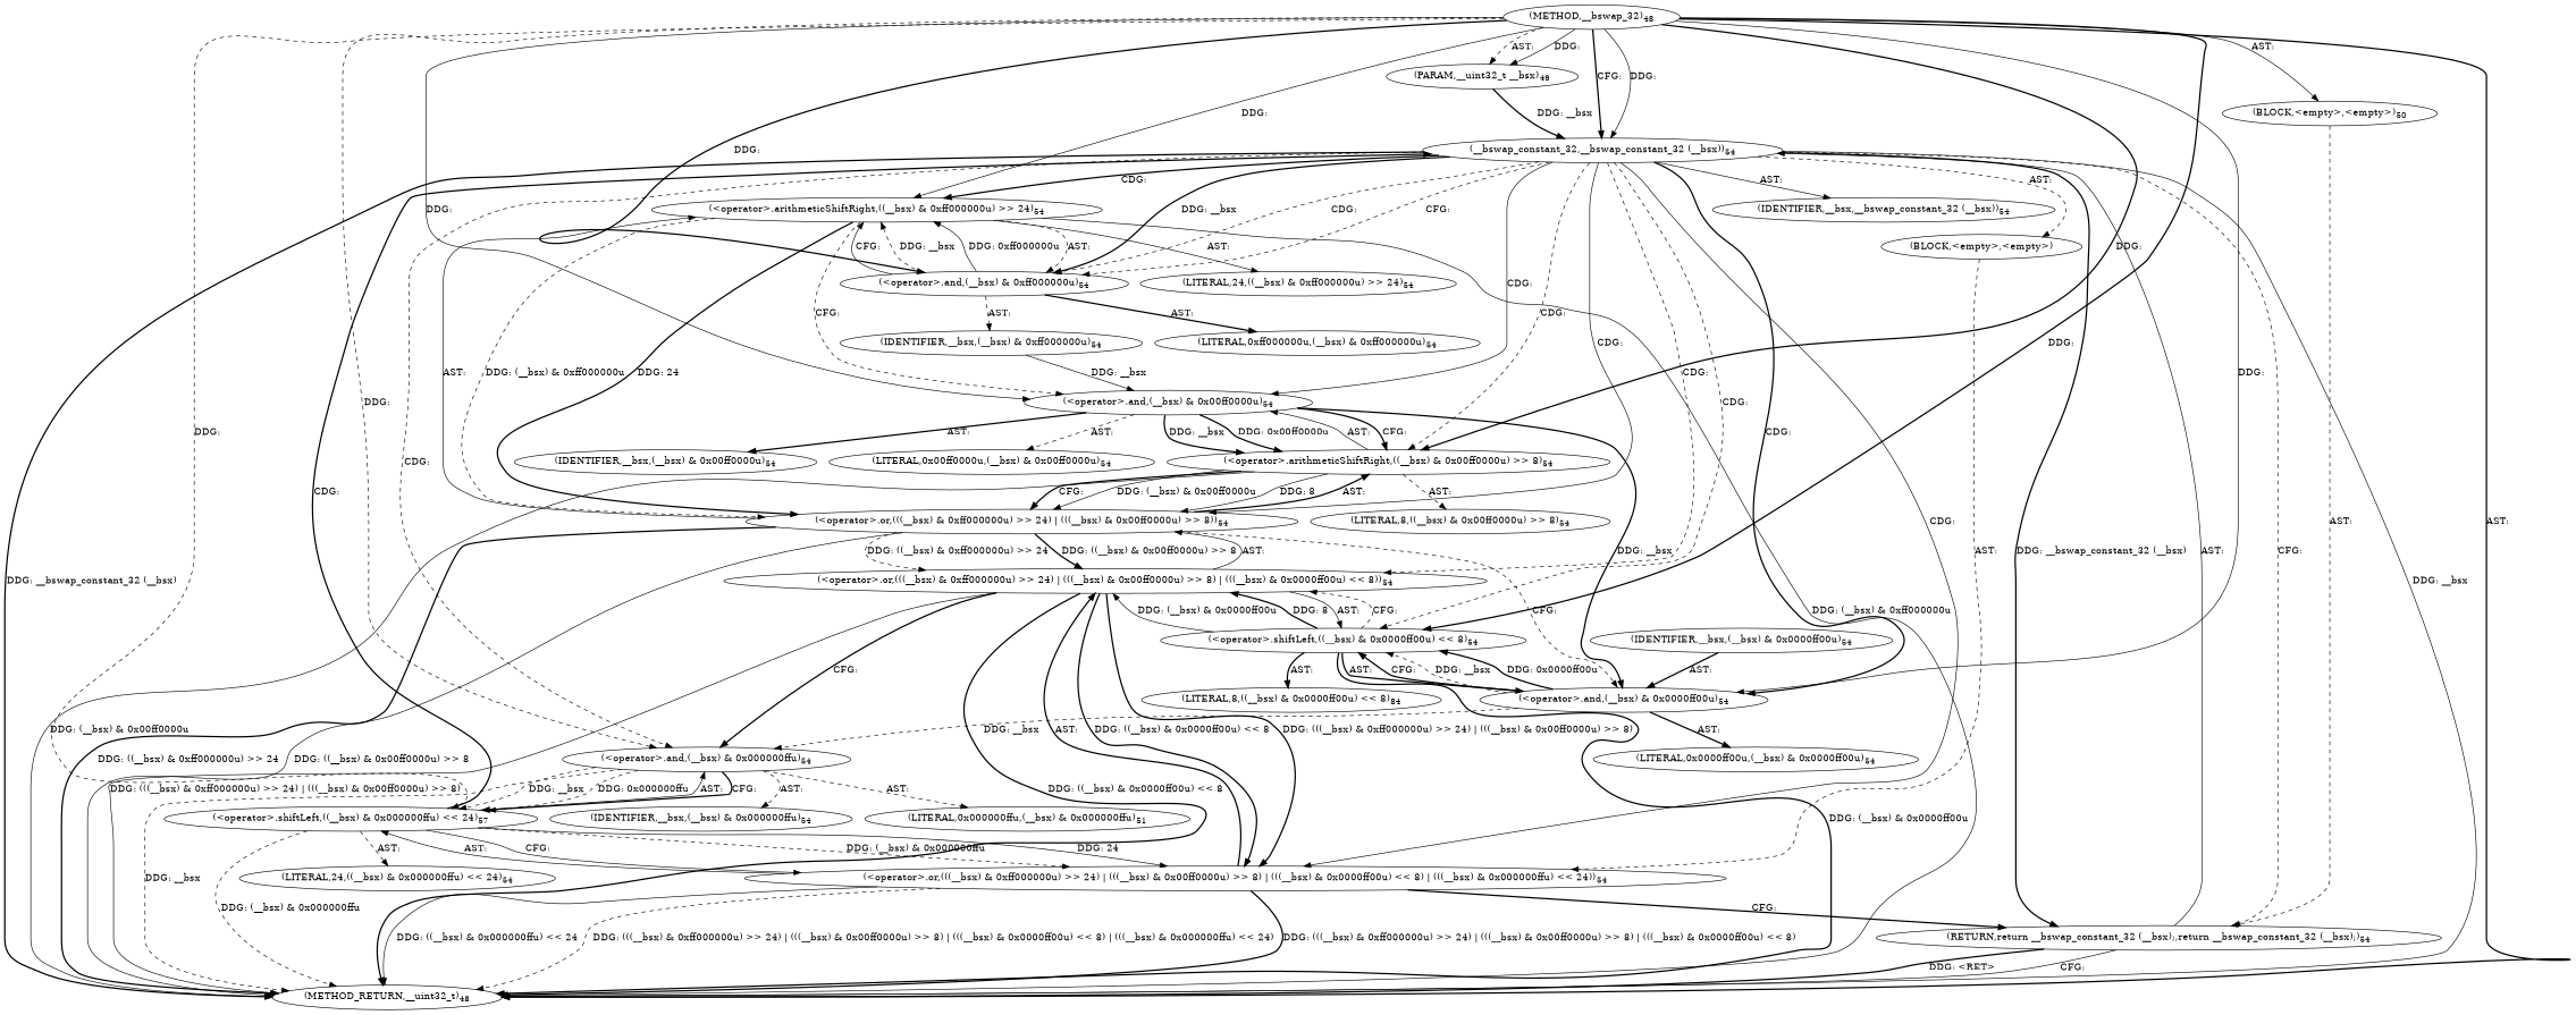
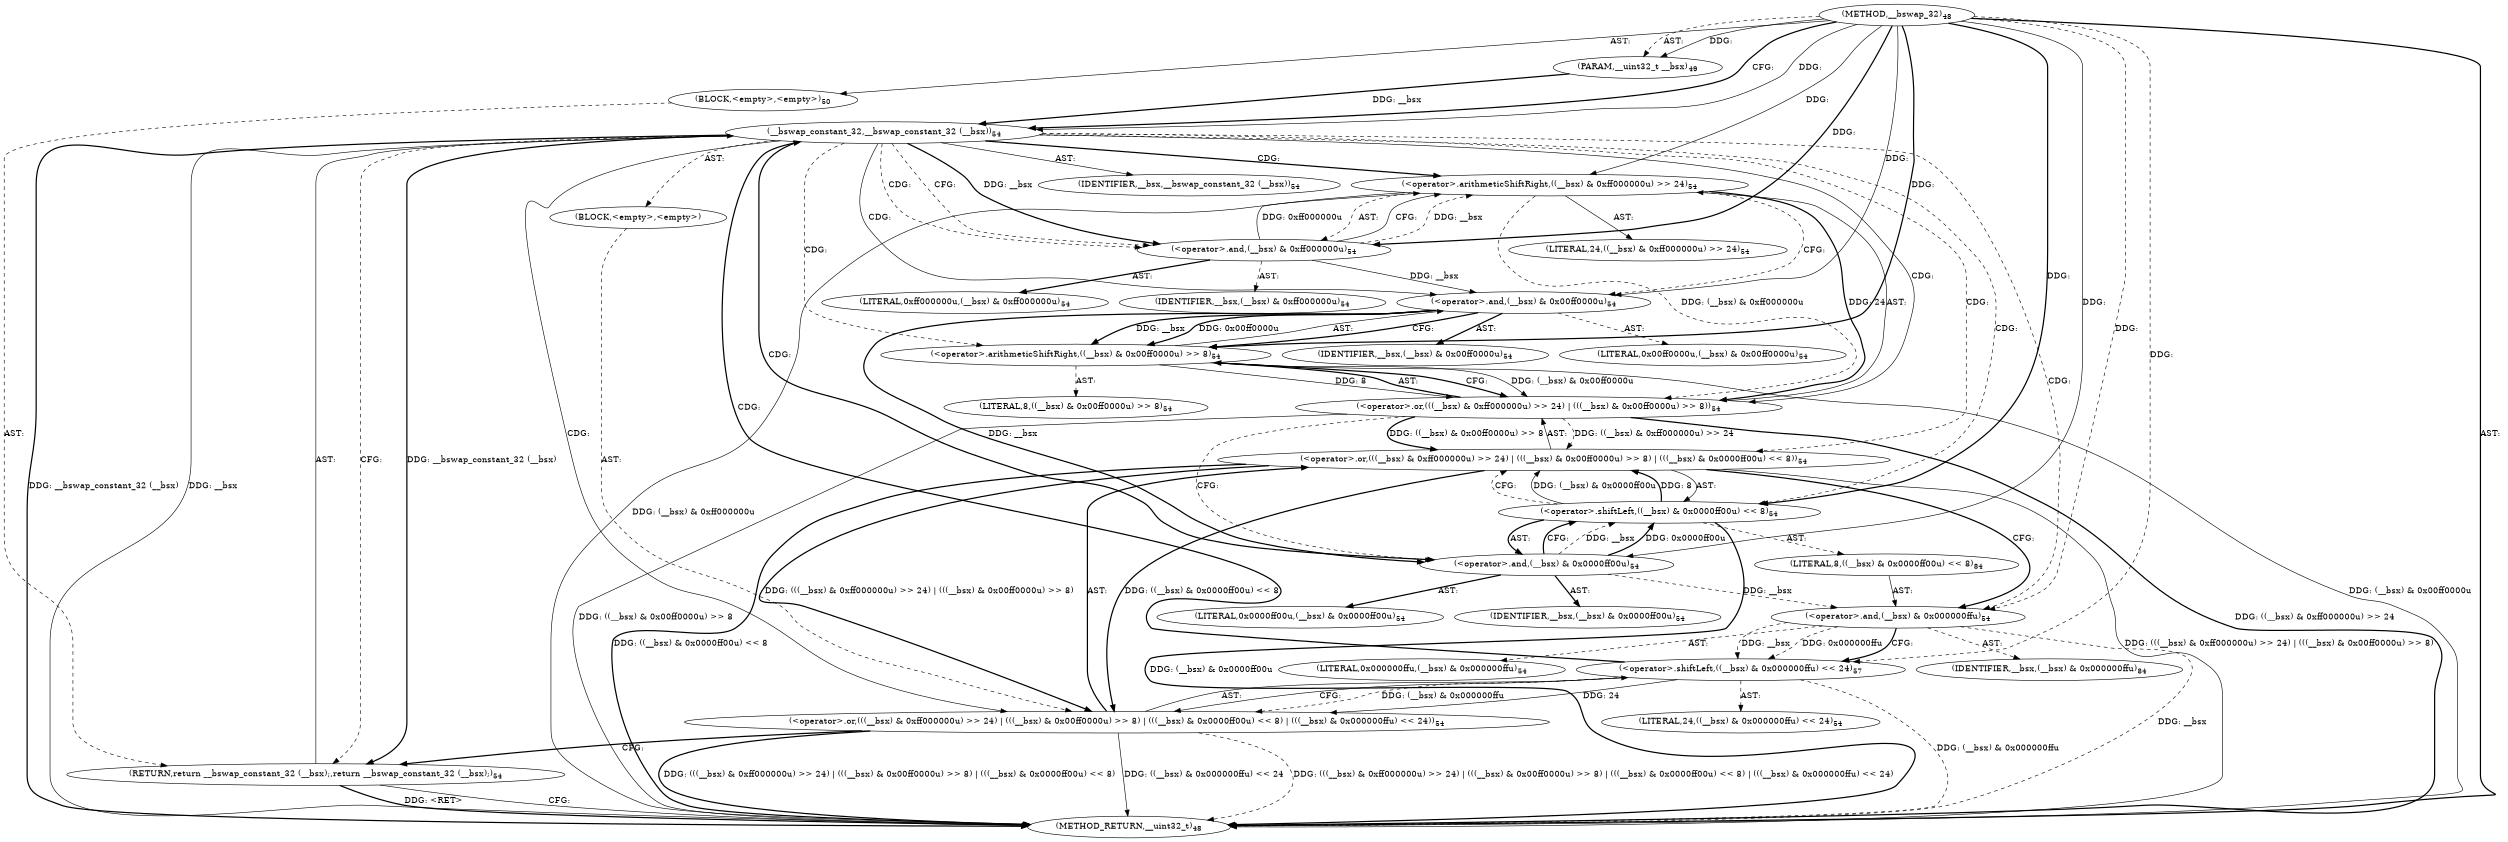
  digraph {
    edge [style=bold]
    n1 [label=<(METHOD,__bswap_32)<SUB>48</SUB>>]
    n2 [label=<(PARAM,__uint32_t __bsx)<SUB>49</SUB>>]
    n3 [label=<(BLOCK,&lt;empty&gt;,&lt;empty&gt;)<SUB>50</SUB>>]
    n4 [label=<(__bswap_constant_32,__bswap_constant_32 (__bsx))<SUB>54</SUB>>]
    n5 [label=<(&lt;operator&gt;.arithmeticShiftRight,((__bsx) &amp; 0xff000000u) &gt;&gt; 24)<SUB>54</SUB>>]
    n6 [label=<(&lt;operator&gt;.and,(__bsx) &amp; 0xff000000u)<SUB>54</SUB>>]
    n7 [label=<(&lt;operator&gt;.arithmeticShiftRight,((__bsx) &amp; 0x00ff0000u) &gt;&gt; 8)<SUB>54</SUB>>]
    n8 [label=<(&lt;operator&gt;.and,(__bsx) &amp; 0x00ff0000u)<SUB>54</SUB>>]
    n9 [label=<(&lt;operator&gt;.shiftLeft,((__bsx) &amp; 0x0000ff00u) &lt;&lt; 8)<SUB>54</SUB>>]
    n10 [label=<(&lt;operator&gt;.and,(__bsx) &amp; 0x0000ff00u)<SUB>54</SUB>>]
    n11 [label=<(&lt;operator&gt;.shiftLeft,((__bsx) &amp; 0x000000ffu) &lt;&lt; 24)<SUB>57</SUB>>]
    n12 [label=<(&lt;operator&gt;.and,(__bsx) &amp; 0x000000ffu)<SUB>54</SUB>>]
    n13 [label=<(METHOD_RETURN,__uint32_t)<SUB>48</SUB>>]
    n14 [label=<(RETURN,return __bswap_constant_32 (__bsx);,return __bswap_constant_32 (__bsx);)<SUB>54</SUB>>]
    n15 [label=<(IDENTIFIER,__bsx,__bswap_constant_32 (__bsx))<SUB>54</SUB>>]
    n16 [label=<(BLOCK,&lt;empty&gt;,&lt;empty&gt;)>]
    n17 [label=<(&lt;operator&gt;.or,(((__bsx) &amp; 0xff000000u) &gt;&gt; 24) | (((__bsx) &amp; 0x00ff0000u) &gt;&gt; 8) | (((__bsx) &amp; 0x0000ff00u) &lt;&lt; 8) | (((__bsx) &amp; 0x000000ffu) &lt;&lt; 24))<SUB>54</SUB>>]
    n18 [label=<(&lt;operator&gt;.or,(((__bsx) &amp; 0xff000000u) &gt;&gt; 24) | (((__bsx) &amp; 0x00ff0000u) &gt;&gt; 8) | (((__bsx) &amp; 0x0000ff00u) &lt;&lt; 8))<SUB>54</SUB>>]
    n19 [label=<(&lt;operator&gt;.or,(((__bsx) &amp; 0xff000000u) &gt;&gt; 24) | (((__bsx) &amp; 0x00ff0000u) &gt;&gt; 8))<SUB>54</SUB>>]
    n20 [label=<(LITERAL,24,((__bsx) &amp; 0xff000000u) &gt;&gt; 24)<SUB>54</SUB>>]
    n21 [label=<(IDENTIFIER,__bsx,(__bsx) &amp; 0xff000000u)<SUB>54</SUB>>]
    n22 [label=<(LITERAL,0xff000000u,(__bsx) &amp; 0xff000000u)<SUB>54</SUB>>]
    n23 [label=<(LITERAL,8,((__bsx) &amp; 0x00ff0000u) &gt;&gt; 8)<SUB>54</SUB>>]
    n24 [label=<(IDENTIFIER,__bsx,(__bsx) &amp; 0x00ff0000u)<SUB>54</SUB>>]
    n25 [label=<(LITERAL,0x00ff0000u,(__bsx) &amp; 0x00ff0000u)<SUB>54</SUB>>]
    n26 [label=<(LITERAL,8,((__bsx) &amp; 0x0000ff00u) &lt;&lt; 8)<SUB>84</SUB>>]
    n27 [label=<(IDENTIFIER,__bsx,(__bsx) &amp; 0x0000ff00u)<SUB>54</SUB>>]
    n28 [label=<(LITERAL,0x0000ff00u,(__bsx) &amp; 0x0000ff00u)<SUB>54</SUB>>]
    n29 [label=<(LITERAL,24,((__bsx) &amp; 0x000000ffu) &lt;&lt; 24)<SUB>54</SUB>>]
-   n30 [label=<(IDENTIFIER,__bsx,(__bsx) &amp; 0x000000ffu)<SUB>54</SUB>>]
-   n31 [label=<(LITERAL,0x000000ffu,(__bsx) &amp; 0x000000ffu)<SUB>51</SUB>>]
+   n30 [label=<(IDENTIFIER,__bsx,(__bsx) &amp; 0x000000ffu)<SUB>84</SUB>>]
+   n31 [label=<(LITERAL,0x000000ffu,(__bsx) &amp; 0x000000ffu)<SUB>54</SUB>>]
    n1 -> n2 [label="AST: " style=dashed]
    n1 -> n2 [label="DDG: " style=solid]
    n1 -> n3 [label="AST: " style=solid]
    n1 -> n4 [label="CFG: "]
    n1 -> n4 [label="DDG: " style=solid]
    n1 -> n5 [label="DDG: " style=solid]
    n1 -> n6 [label="DDG: "]
    n1 -> n7 [label="DDG: "]
    n1 -> n8 [label="DDG: " style=solid]
    n1 -> n9 [label="DDG: "]
    n1 -> n10 [label="DDG: " style=solid]
    n1 -> n11 [label="DDG: " style=dashed]
    n1 -> n12 [label="DDG: " style=dashed]
    n1 -> n13 [label="AST: "]
    n2 -> n4 [label="DDG: __bsx"]
    n3 -> n14 [label="AST: " style=dashed]
    n4 -> n5 [label="CDG: "]
    n4 -> n6 [label="CFG: " style=dashed]
    n4 -> n6 [label="DDG: __bsx"]
    n4 -> n6 [label="CDG: " style=dashed]
    n4 -> n7 [label="CDG: " style=dashed]
    n4 -> n8 [label="CDG: " style=solid]
    n4 -> n9 [label="CDG: " style=dashed]
    n4 -> n10 [label="CDG: "]
    n4 -> n12 [label="CDG: " style=dashed]
    n4 -> n13 [label="DDG: __bsx" style=solid]
    n4 -> n13 [label="DDG: __bswap_constant_32 (__bsx)"]
    n4 -> n14 [label="CFG: " style=dashed]
    n4 -> n14 [label="DDG: __bswap_constant_32 (__bsx)"]
    n4 -> n15 [label="AST: " style=solid]
    n4 -> n16 [label="AST: " style=dashed]
    n4 -> n17 [label="CDG: " style=solid]
    n4 -> n18 [label="CDG: " style=dashed]
    n4 -> n19 [label="CDG: " style=solid]
    n5 -> n6 [label="AST: " style=dashed]
    n5 -> n8 [label="CFG: " style=dashed]
    n5 -> n13 [label="DDG: (__bsx) &amp; 0xff000000u" style=solid]
    n5 -> n19 [label="DDG: (__bsx) &amp; 0xff000000u" style=dashed]
    n5 -> n19 [label="DDG: 24"]
    n5 -> n20 [label="AST: " style=solid]
    n6 -> n5 [label="CFG: " style=solid]
    n6 -> n5 [label="DDG: __bsx" style=dashed]
    n6 -> n5 [label="DDG: 0xff000000u" style=solid]
-   n21 -> n8 [label="DDG: __bsx" style=solid]
+   n6 -> n8 [label="DDG: __bsx" style=solid]
    n6 -> n21 [label="AST: " style=dashed]
    n6 -> n22 [label="AST: "]
    n7 -> n8 [label="AST: " style=solid]
    n7 -> n13 [label="DDG: (__bsx) &amp; 0x00ff0000u" style=solid]
    n7 -> n19 [label="CFG: "]
    n7 -> n19 [label="DDG: (__bsx) &amp; 0x00ff0000u" style=solid]
    n7 -> n19 [label="DDG: 8" style=solid]
    n7 -> n23 [label="AST: " style=dashed]
    n8 -> n7 [label="CFG: "]
    n8 -> n7 [label="DDG: __bsx"]
    n8 -> n7 [label="DDG: 0x00ff0000u"]
    n8 -> n10 [label="DDG: __bsx"]
    n8 -> n24 [label="AST: "]
    n8 -> n25 [label="AST: " style=dashed]
    n9 -> n10 [label="AST: "]
    n9 -> n13 [label="DDG: (__bsx) &amp; 0x0000ff00u"]
    n9 -> n18 [label="CFG: " style=dashed]
    n9 -> n18 [label="DDG: (__bsx) &amp; 0x0000ff00u" style=solid]
    n9 -> n18 [label="DDG: 8"]
-   n9 -> n26 [label="AST: "]
+   n9 -> n26 [label="AST: " style=dashed]
    n10 -> n9 [label="CFG: "]
    n10 -> n9 [label="DDG: __bsx" style=dashed]
    n10 -> n9 [label="DDG: 0x0000ff00u"]
    n10 -> n12 [label="DDG: __bsx" style=dashed]
-   n27 -> n10 [label="AST: "]
+   n10 -> n27 [label="AST: "]
    n10 -> n28 [label="AST: "]
    n11 -> n4 [label="CDG: "]
-   n11 -> n12 [label="AST: " style=solid]
+   n26 -> n12 [label="AST: " style=solid]
    n11 -> n13 [label="DDG: (__bsx) &amp; 0x000000ffu" style=dashed]
    n11 -> n17 [label="CFG: " style=solid]
    n11 -> n17 [label="DDG: (__bsx) &amp; 0x000000ffu" style=dashed]
    n11 -> n17 [label="DDG: 24" style=solid]
    n11 -> n29 [label="AST: " style=dashed]
    n12 -> n11 [label="CFG: "]
    n12 -> n11 [label="DDG: __bsx" style=dashed]
    n12 -> n11 [label="DDG: 0x000000ffu" style=dashed]
    n12 -> n13 [label="DDG: __bsx" style=dashed]
    n12 -> n30 [label="AST: " style=dashed]
    n12 -> n31 [label="AST: " style=dashed]
    n14 -> n4 [label="AST: " style=solid]
    n14 -> n13 [label="CFG: " style=solid]
    n14 -> n13 [label="DDG: &lt;RET&gt;"]
    n16 -> n17 [label="AST: " style=dashed]
    n17 -> n11 [label="AST: " style=solid]
    n17 -> n13 [label="DDG: (((__bsx) &amp; 0xff000000u) &gt;&gt; 24) | (((__bsx) &amp; 0x00ff0000u) &gt;&gt; 8) | (((__bsx) &amp; 0x0000ff00u) &lt;&lt; 8)"]
    n17 -> n13 [label="DDG: ((__bsx) &amp; 0x000000ffu) &lt;&lt; 24" style=solid]
    n17 -> n13 [label="DDG: (((__bsx) &amp; 0xff000000u) &gt;&gt; 24) | (((__bsx) &amp; 0x00ff0000u) &gt;&gt; 8) | (((__bsx) &amp; 0x0000ff00u) &lt;&lt; 8) | (((__bsx) &amp; 0x000000ffu) &lt;&lt; 24)" style=dashed]
    n17 -> n14 [label="CFG: "]
    n17 -> n18 [label="AST: "]
    n18 -> n9 [label="AST: " style=solid]
    n18 -> n12 [label="CFG: "]
    n18 -> n13 [label="DDG: (((__bsx) &amp; 0xff000000u) &gt;&gt; 24) | (((__bsx) &amp; 0x00ff0000u) &gt;&gt; 8)" style=solid]
    n18 -> n13 [label="DDG: ((__bsx) &amp; 0x0000ff00u) &lt;&lt; 8"]
    n18 -> n17 [label="DDG: (((__bsx) &amp; 0xff000000u) &gt;&gt; 24) | (((__bsx) &amp; 0x00ff0000u) &gt;&gt; 8)"]
    n18 -> n17 [label="DDG: ((__bsx) &amp; 0x0000ff00u) &lt;&lt; 8"]
    n18 -> n19 [label="AST: " style=solid]
    n19 -> n5 [label="AST: " style=solid]
    n19 -> n7 [label="AST: "]
    n19 -> n10 [label="CFG: " style=dashed]
    n19 -> n13 [label="DDG: ((__bsx) &amp; 0xff000000u) &gt;&gt; 24"]
    n19 -> n13 [label="DDG: ((__bsx) &amp; 0x00ff0000u) &gt;&gt; 8" style=solid]
    n19 -> n18 [label="DDG: ((__bsx) &amp; 0xff000000u) &gt;&gt; 24" style=dashed]
    n19 -> n18 [label="DDG: ((__bsx) &amp; 0x00ff0000u) &gt;&gt; 8"]
  }
